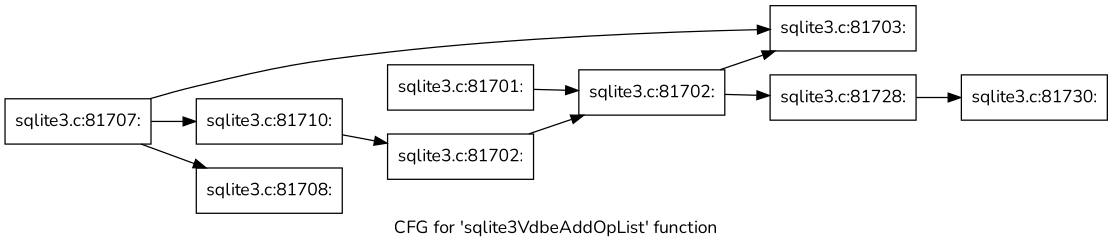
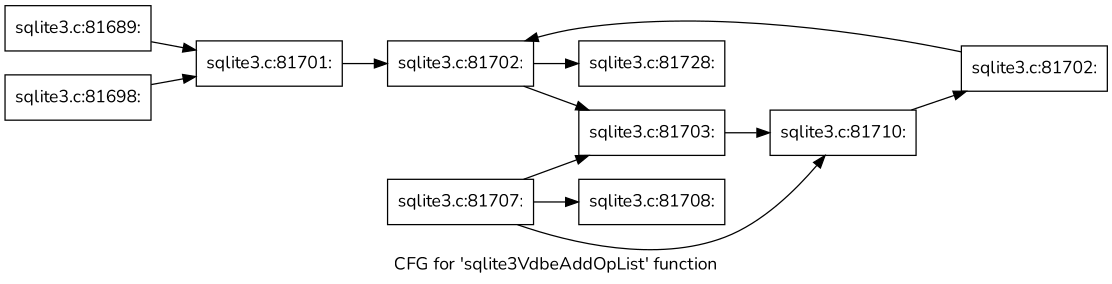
  digraph {
    fontname=Nunito
    label="CFG for 'sqlite3VdbeAddOpList' function"
    rankdir=LR
    node [fontname=Nunito shape=record]
    edge [fontname=Nunito]
+   n1 [label="{sqlite3.c:81689:}"]
    n2 [label="{sqlite3.c:81701:}"]
+   n3 [label="{sqlite3.c:81698:}"]
    n4 [label="{sqlite3.c:81702:}"]
    n5 [label="{sqlite3.c:81703:}"]
    n6 [label="{sqlite3.c:81728:}"]
-   n7 [label="{sqlite3.c:81730:}"]
    n8 [label="{sqlite3.c:81710:}"]
    n9 [label="{sqlite3.c:81707:}"]
    n10 [label="{sqlite3.c:81708:}"]
    n11 [label="{sqlite3.c:81702:}"]
+   n1 -> n2
    n2 -> n4
+   n3 -> n2
    n4 -> n5
    n4 -> n6
-   n6 -> n7
+   n5 -> n8
    n8 -> n11
    n9 -> n5
    n9 -> n8
    n9 -> n10
    n11 -> n4
  }
